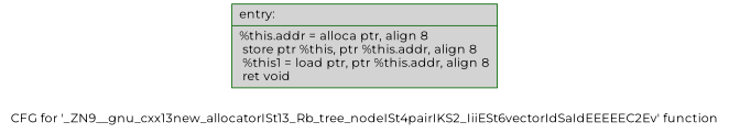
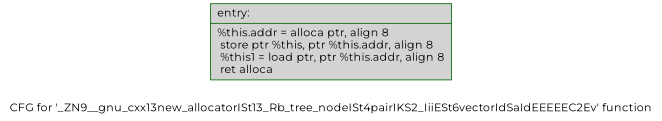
  digraph {
    label="CFG for '_ZN9__gnu_cxx13new_allocatorISt13_Rb_tree_nodeISt4pairIKS2_IiiESt6vectorIdSaIdEEEEEC2Ev' function"
    fontname=Montserrat
-   n1 [color=darkgreen fillcolor=lightgrey fontname=Montserrat label="{entry:\l|  %this.addr = alloca ptr, align 8\l  store ptr %this, ptr %this.addr, align 8\l  %this1 = load ptr, ptr %this.addr, align 8\l  ret void\l}" shape=record style=filled]
+   n1 [color=darkgreen fillcolor=lightgrey fontname=Montserrat label="{entry:\l|  %this.addr = alloca ptr, align 8\l  store ptr %this, ptr %this.addr, align 8\l  %this1 = load ptr, ptr %this.addr, align 8\l  ret alloca\l}" shape=record style=filled]
  }
